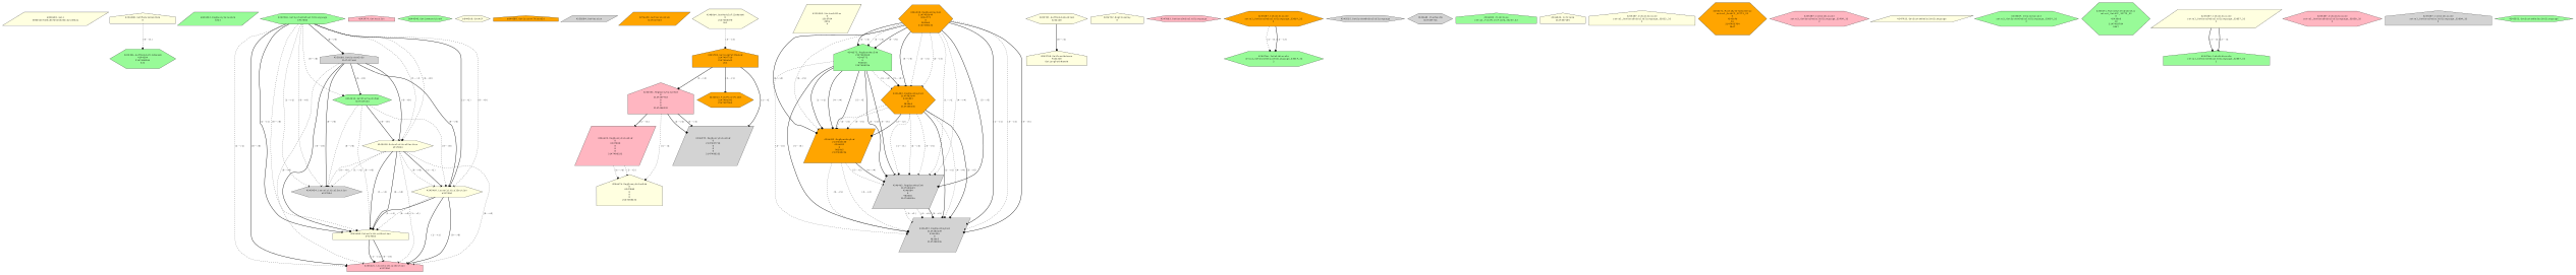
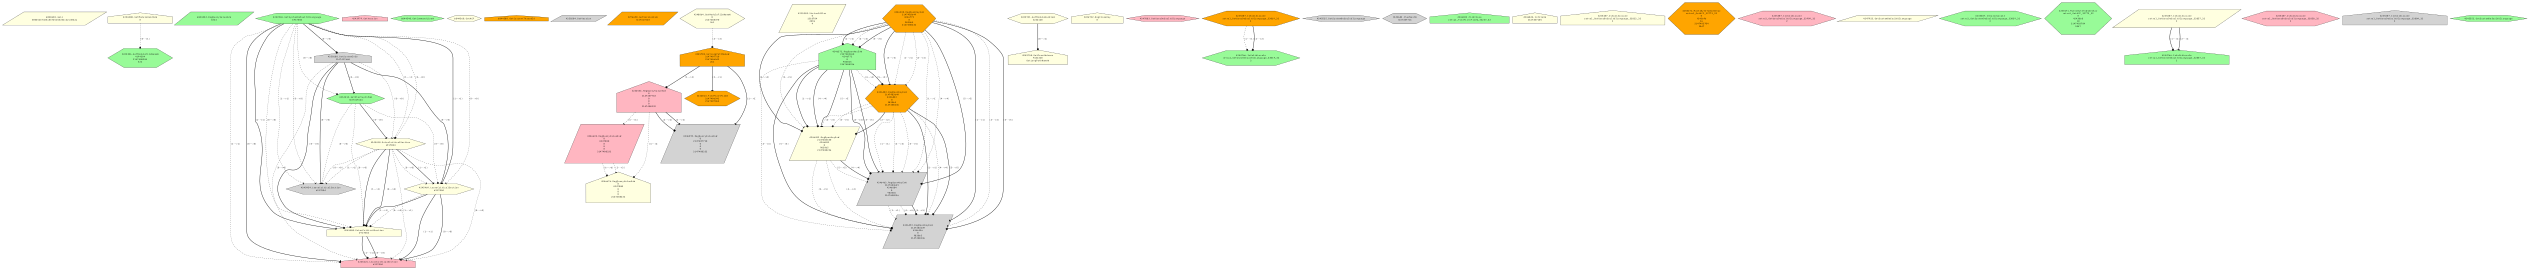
  digraph {
    fontname="IBM Plex Mono"
    node [fillcolor=lightyellow fontname="IBM Plex Mono" shape=hexagon style=filled]
    edge [arrowhead=tee fontname="IBM Plex Mono" style=bold]
    n1 [label="6850628.main\n000352b73d5c8b7d5eb0dfecd2c3042a" shape=parallelogram]
    n2 [label="4254480.GetModuleHandleW\n0" shape=house]
    n3 [fillcolor=palegreen label="4243306.GetModuleFileNameW\n4194304\n2147408904\n522"]
    n4 [fillcolor=palegreen label="6844434.RegQueryValueExW\n1024" shape=parallelogram]
    n5 [fillcolor=palegreen label="4243965.GetSystemDefaultUILanguage\n6917004"]
    n6 [fillcolor=lightgrey label="4250188.GetSystemInfo\n2147417660" shape=house]
    n7 [fillcolor=palegreen label="4214413.GetStartupInfoW\n2147417624"]
    n8 [label="4245418.EnterCriticalSection\n6917004"]
    n9 [label="4245469.LeaveCriticalSection\n6917004"]
    n10 [label="4245580.EnterCriticalSection\n6917004" shape=house]
    n11 [fillcolor=lightpink label="4245621.LeaveCriticalSection\n6917004" shape=house]
    n12 [fillcolor=lightgrey label="4245454.LeaveCriticalSection\n6917004"]
    n13 [fillcolor=lightpink label="4243979.GetVersion\n" shape=house]
    n14 [fillcolor=palegreen label="6844540.GetCommandLineW\n"]
    n15 [label="6844560.GetACP\n"]
    n16 [fillcolor=orange label="6844580.GetCurrentThreadId\n" shape=house]
    n17 [fillcolor=lightgrey label="4250204.GetVersion\n" shape=parallelogram]
    n18 [fillcolor=orange label="4276690.GetVersionExW\n2147417420" shape=parallelogram]
    n19 [label="4248064.GetModuleFileNameW\n0\n2147408370\n261"]
    n20 [fillcolor=orange label="4245785.GetLongPathNameW\n2147407710\n2147406542\n261" shape=house]
    n21 [fillcolor=lightpink label="4246556.RegQueryValueExW\n0\n2147407710\n0\n0\n0\n2147408232" shape=house]
    n22 [fillcolor=orange label="4246014.FindFirstFileW\n2147406542\n2167407064"]
    n23 [fillcolor=lightgrey label="4246599.RegQueryValueExW\n0\n2147407710\n0\n0\n0\n2147408232" shape=parallelogram]
    n24 [label="4215383.VirtualAlloc\n0\n1310704\n4096\n4" shape=parallelogram]
    n25 [fillcolor=orange label="4246338.RegOpenKeyExW\n2147483649\n4246772\n0\n983065\n2147408236"]
    n26 [fillcolor=palegreen label="4246372.RegOpenKeyExW\n2147483650\n4246772\n0\n983065\n2147408236" shape=house]
    n27 [fillcolor=orange label="4246402.RegOpenKeyExW\n2147483649\n4246832\n0\n983065\n2147408236"]
-   n28 [fillcolor=orange label="4246432.RegOpenKeyExW\n2147483650\n4246832\n0\n983065\n2147408236" shape=parallelogram]
+   n28 [label="4246432.RegOpenKeyExW\n2147483650\n4246832\n0\n983065\n2147408236" shape=parallelogram]
    n29 [fillcolor=lightgrey label="4246462.RegOpenKeyExW\n2147483649\n4246884\n0\n983065\n2147408236" shape=parallelogram]
    n30 [fillcolor=lightgrey label="4246492.RegOpenKeyExW\n2147483649\n4246936\n0\n983065\n2147408236" shape=parallelogram]
    n31 [label="4245741.GetModuleHandleW\n4246160"]
    n32 [label="4245758.GetProcAddress\n9441320\nGetLongPathNameW" shape=house]
    n33 [fillcolor=lightpink label="4246635.RegQueryValueExW\n0\n4247000\n0\n0\n0\n2147408232" shape=parallelogram]
    n34 [label="4246676.RegQueryValueExW\n0\n4247000\n0\n0\n0\n2147408232" shape=house]
    n35 [label="4246722.RegCloseKey\n0" shape=house]
    n36 [fillcolor=lightpink label="4247883.GetUserDefaultUILanguage\n"]
    n37 [fillcolor=orange label="4245487.IsValidLocale\nretval_GetUserDefaultUILanguage_33019_32\n2"]
    n38 [fillcolor=palegreen label="4244766.IsValidLocale\nretval_GetUserDefaultUILanguage_33019_32\n2"]
    n39 [fillcolor=lightgrey label="4245525.GetSystemDefaultUILanguage\n"]
    n40 [fillcolor=lightgrey label="4245683.CharNextW\n2147407716"]
    n41 [fillcolor=palegreen label="4246032.FindClose\nretval_FindFirstFileW_33237_32" shape=house]
    n42 [label="4246044.lstrlenW\n2147407105" shape=house]
    n43 [label="4245487.IsValidLocale\nretval_GetUserDefaultUILanguage_32822_32\n2" shape=house]
    n44 [fillcolor=orange label="4250171.MultiByteToWideChar\nretval_GetACP_32773_32\n0\n4243696\n16\n2147403704\n2047"]
    n45 [fillcolor=lightpink label="4245487.IsValidLocale\nretval_GetUserDefaultUILanguage_32909_32\n2"]
    n46 [label="4247923.GetSystemDefaultUILanguage\n" shape=parallelogram]
    n47 [fillcolor=palegreen label="4245487.IsValidLocale\nretval_GetSystemDefaultUILanguage_33039_32\n2"]
    n48 [fillcolor=palegreen label="4250171.MultiByteToWideChar\nretval_GetACP_32773_32\n0\n4243868\n10\n2147403704\n2047"]
    n49 [label="4245487.IsValidLocale\nretval_GetUserDefaultUILanguage_32857_32\n2" shape=parallelogram]
    n50 [fillcolor=palegreen label="4244766.IsValidLocale\nretval_GetUserDefaultUILanguage_32857_32\n2" shape=house]
    n51 [fillcolor=lightpink label="4245487.IsValidLocale\nretval_GetUserDefaultUILanguage_32858_32\n2"]
    n52 [fillcolor=lightgrey label="4245487.IsValidLocale\nretval_GetUserDefaultUILanguage_32884_32\n2" shape=house]
    n53 [fillcolor=palegreen label="4245552.GetSystemDefaultUILanguage\n"]
    n2 -> n3 [arrowhead=box label="(0-->1)" style=dashed]
    n5 -> n6 [arrowhead=box label="(0-->0)"]
    n5 -> n7 [arrowhead=box label="(0-->0)" style=dashed]
    n5 -> n8 [label="(1-->1)" style=dashed]
    n5 -> n8 [arrowhead=box label="(0-->0)" style=dashed]
    n5 -> n9 [label="(1-->1)"]
    n5 -> n9 [label="(0-->0)" style=dashed]
    n5 -> n10 [label="(1-->1)"]
    n5 -> n10 [arrowhead=box label="(0-->0)" style=dashed]
    n5 -> n11 [arrowhead=box label="(1-->1)" style=dashed]
    n5 -> n11 [label="(0-->0)"]
    n5 -> n12 [label="(1-->1)" style=dashed]
    n5 -> n12 [label="(0-->0)" style=dashed]
    n6 -> n7 [label="(0-->0)"]
-   n6 -> n8 [label="(0-->0)"]
+   n6 -> n8 [label="(0-->0)" style=dashed]
    n6 -> n9 [label="(0-->0)"]
    n6 -> n10 [arrowhead=box label="(0-->0)"]
    n6 -> n11 [label="(0-->0)" style=dashed]
    n6 -> n12 [label="(0-->0)"]
    n7 -> n8 [label="(0-->0)"]
    n7 -> n9 [arrowhead=box label="(0-->0)" style=dashed]
    n7 -> n10 [label="(0-->0)" style=dashed]
    n7 -> n12 [label="(0-->0)" style=dashed]
    n8 -> n9 [label="(1-->1)"]
    n8 -> n9 [label="(0-->0)" style=dashed]
    n8 -> n10 [arrowhead=box label="(1-->1)"]
    n8 -> n10 [label="(0-->0)"]
    n8 -> n11 [label="(1-->1)" style=dashed]
    n8 -> n11 [label="(0-->0)" style=dashed]
    n8 -> n12 [label="(1-->1)" style=dashed]
    n8 -> n12 [label="(0-->0)" style=dashed]
    n9 -> n10 [arrowhead=box label="(1-->1)"]
    n9 -> n10 [arrowhead=box label="(0-->0)" style=dashed]
    n9 -> n11 [label="(1-->1)"]
    n9 -> n11 [label="(0-->0)"]
    n10 -> n11 [arrowhead=box label="(1-->1)"]
    n10 -> n11 [label="(0-->0)"]
    n19 -> n20 [arrowhead=box label="(3-->3)" style=dashed]
    n20 -> n21 [arrowhead=box label="(1-->2)"]
    n20 -> n22 [label="(2-->1)"]
    n20 -> n23 [label="(1-->2)"]
    n21 -> n23 [label="(2-->2)"]
    n21 -> n23 [arrowhead=box label="(6-->6)"]
-   n21 -> n33 [label="(6-->6)"]
+   n21 -> n33 [label="(6-->6)" style=dashed]
    n21 -> n34 [arrowhead=box label="(6-->6)" style=dashed]
    n25 -> n26 [arrowhead=box label="(2-->2)"]
    n25 -> n26 [arrowhead=box label="(4-->4)" style=dashed]
    n25 -> n26 [arrowhead=box label="(5-->5)"]
    n25 -> n27 [label="(1-->1)" style=dashed]
    n25 -> n27 [label="(4-->4)" style=dashed]
    n25 -> n27 [label="(5-->5)"]
    n25 -> n28 [arrowhead=box label="(4-->4)"]
    n25 -> n28 [label="(5-->5)" style=dashed]
    n25 -> n29 [label="(1-->1)" style=dashed]
    n25 -> n29 [arrowhead=box label="(4-->4)" style=dashed]
    n25 -> n29 [arrowhead=box label="(5-->5)"]
    n25 -> n30 [label="(1-->1)"]
    n25 -> n30 [label="(4-->4)" style=dashed]
    n25 -> n30 [arrowhead=box label="(5-->5)"]
    n26 -> n27 [label="(4-->4)" style=dashed]
    n26 -> n27 [arrowhead=box label="(5-->5)"]
    n26 -> n28 [arrowhead=box label="(1-->1)"]
    n26 -> n28 [arrowhead=box label="(4-->4)"]
    n26 -> n28 [label="(5-->5)"]
    n26 -> n29 [arrowhead=box label="(4-->4)"]
    n26 -> n29 [label="(5-->5)"]
    n26 -> n30 [arrowhead=box label="(4-->4)" style=dashed]
    n26 -> n30 [label="(5-->5)"]
    n27 -> n28 [arrowhead=box label="(2-->2)"]
    n27 -> n28 [label="(4-->4)" style=dashed]
    n27 -> n28 [arrowhead=box label="(5-->5)" style=dashed]
    n27 -> n29 [arrowhead=box label="(1-->1)" style=dashed]
    n27 -> n29 [arrowhead=box label="(4-->4)" style=dashed]
    n27 -> n29 [label="(5-->5)" style=dashed]
    n27 -> n30 [arrowhead=box label="(1-->1)"]
    n27 -> n30 [arrowhead=box label="(4-->4)" style=dashed]
    n27 -> n30 [arrowhead=box label="(5-->5)"]
    n28 -> n29 [arrowhead=box label="(4-->4)"]
    n28 -> n29 [label="(5-->5)" style=dashed]
    n28 -> n30 [arrowhead=box label="(4-->4)" style=dashed]
    n28 -> n30 [arrowhead=box label="(5-->5)" style=dashed]
    n29 -> n30 [label="(1-->1)" style=dashed]
    n29 -> n30 [arrowhead=box label="(4-->4)" style=dashed]
    n29 -> n30 [arrowhead=box label="(5-->5)"]
    n31 -> n32 [arrowhead=box label="(0-->1)"]
    n33 -> n34 [label="(2-->2)" style=dashed]
    n33 -> n34 [arrowhead=box label="(6-->6)" style=dashed]
    n37 -> n38 [arrowhead=box label="(1-->1)" style=dashed]
    n37 -> n38 [arrowhead=box label="(2-->2)"]
    n49 -> n50 [arrowhead=box label="(1-->1)"]
    n49 -> n50 [label="(2-->2)"]
  }
